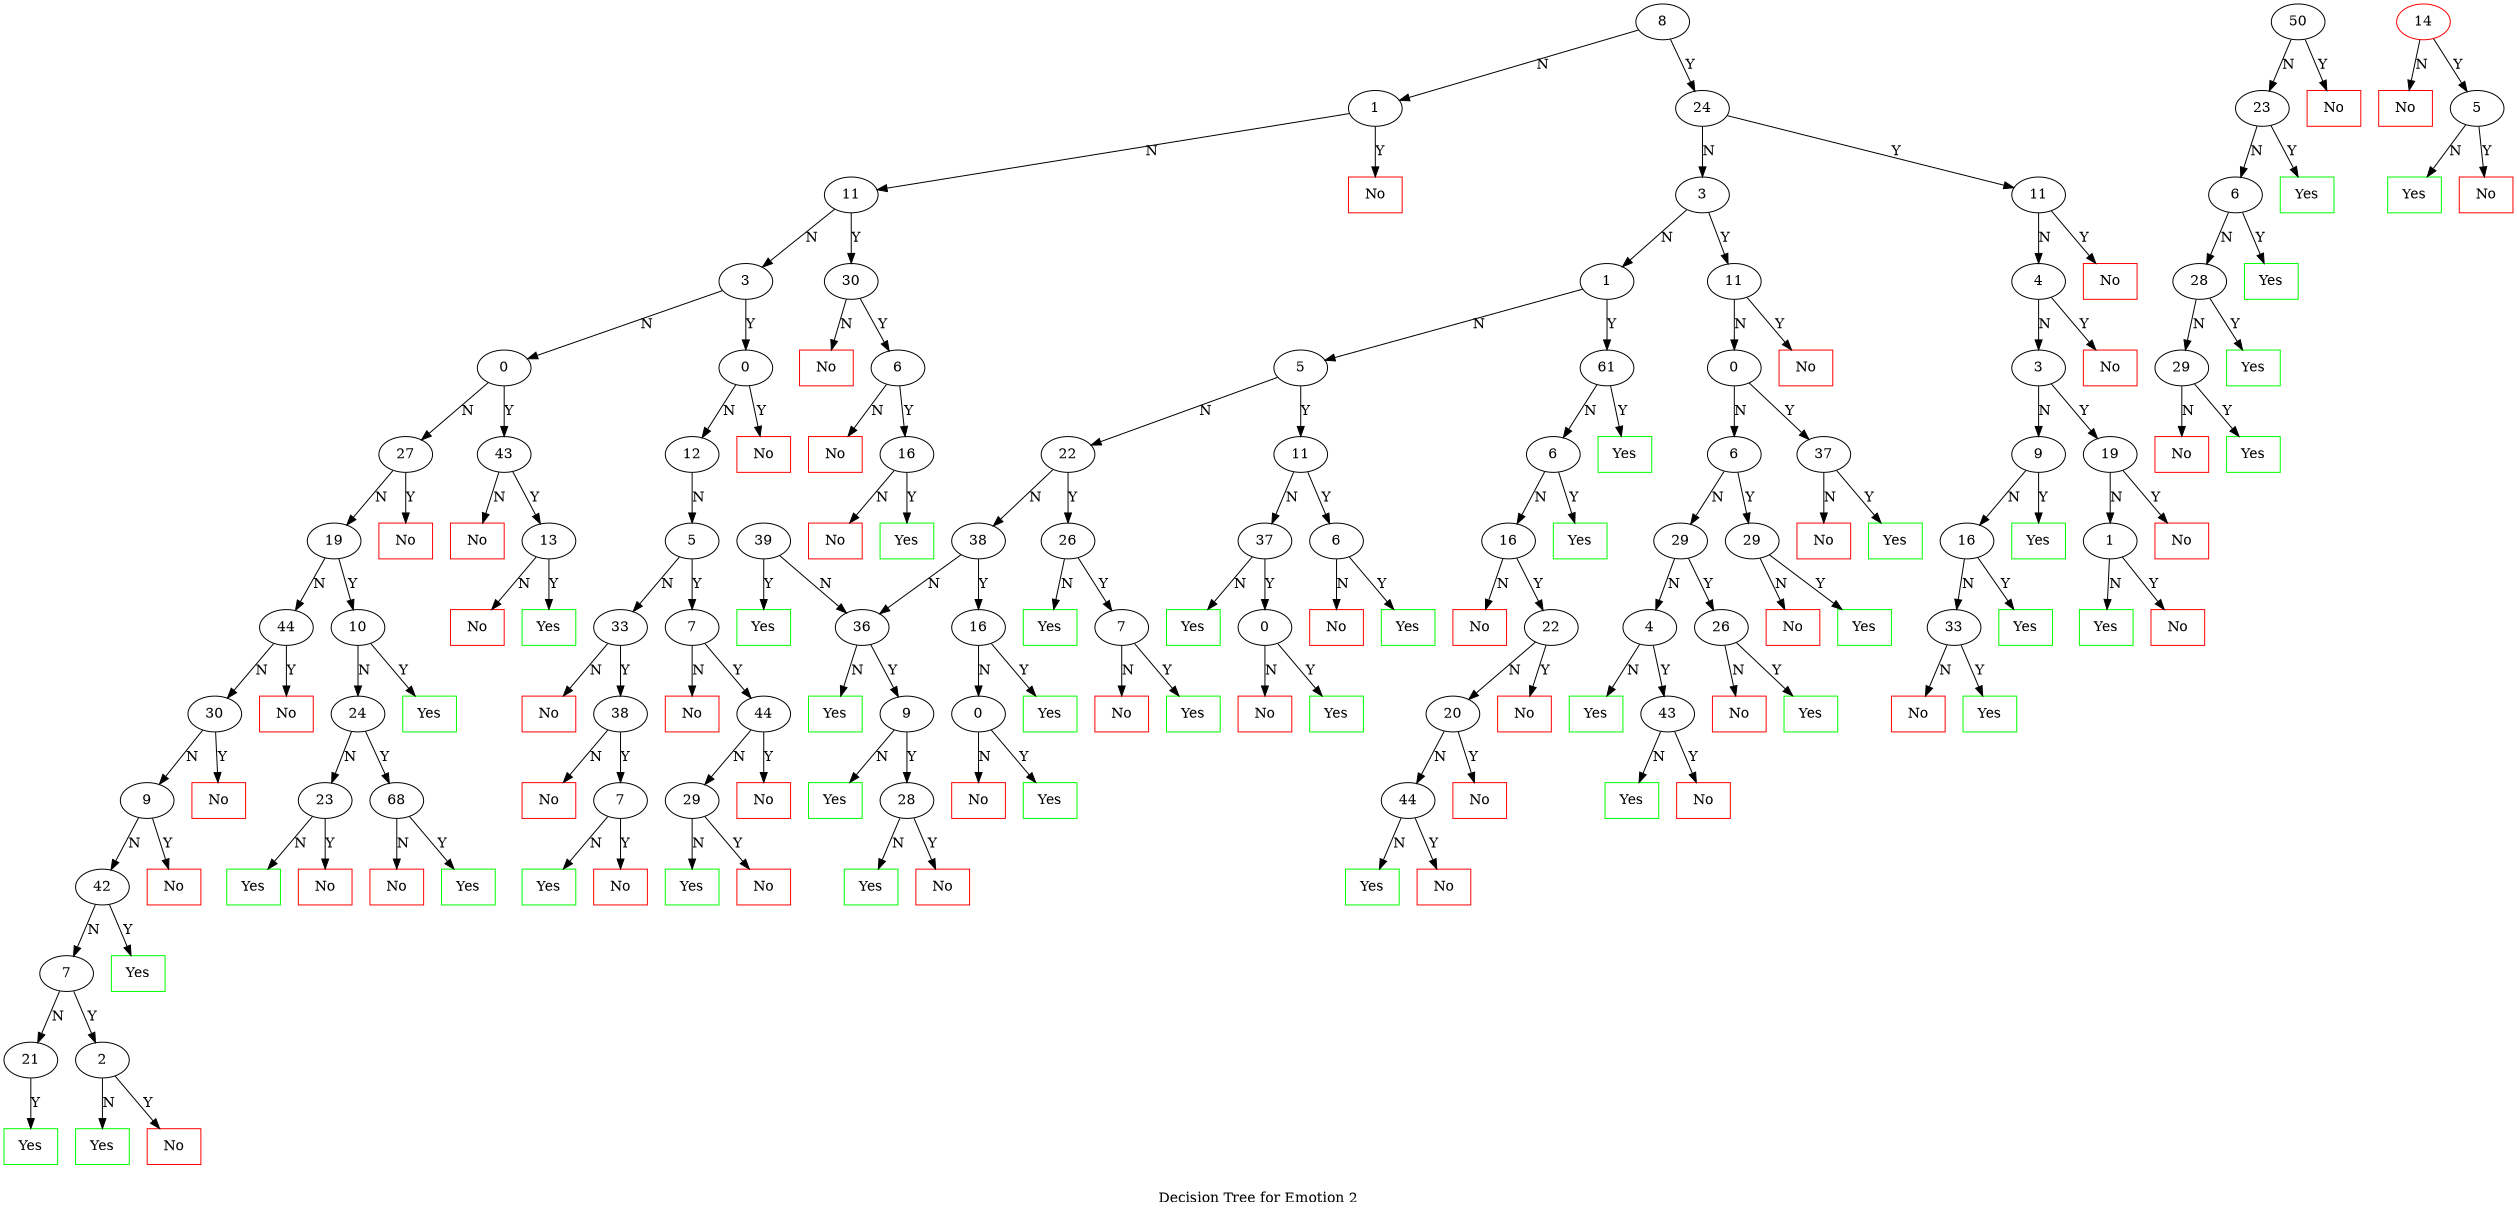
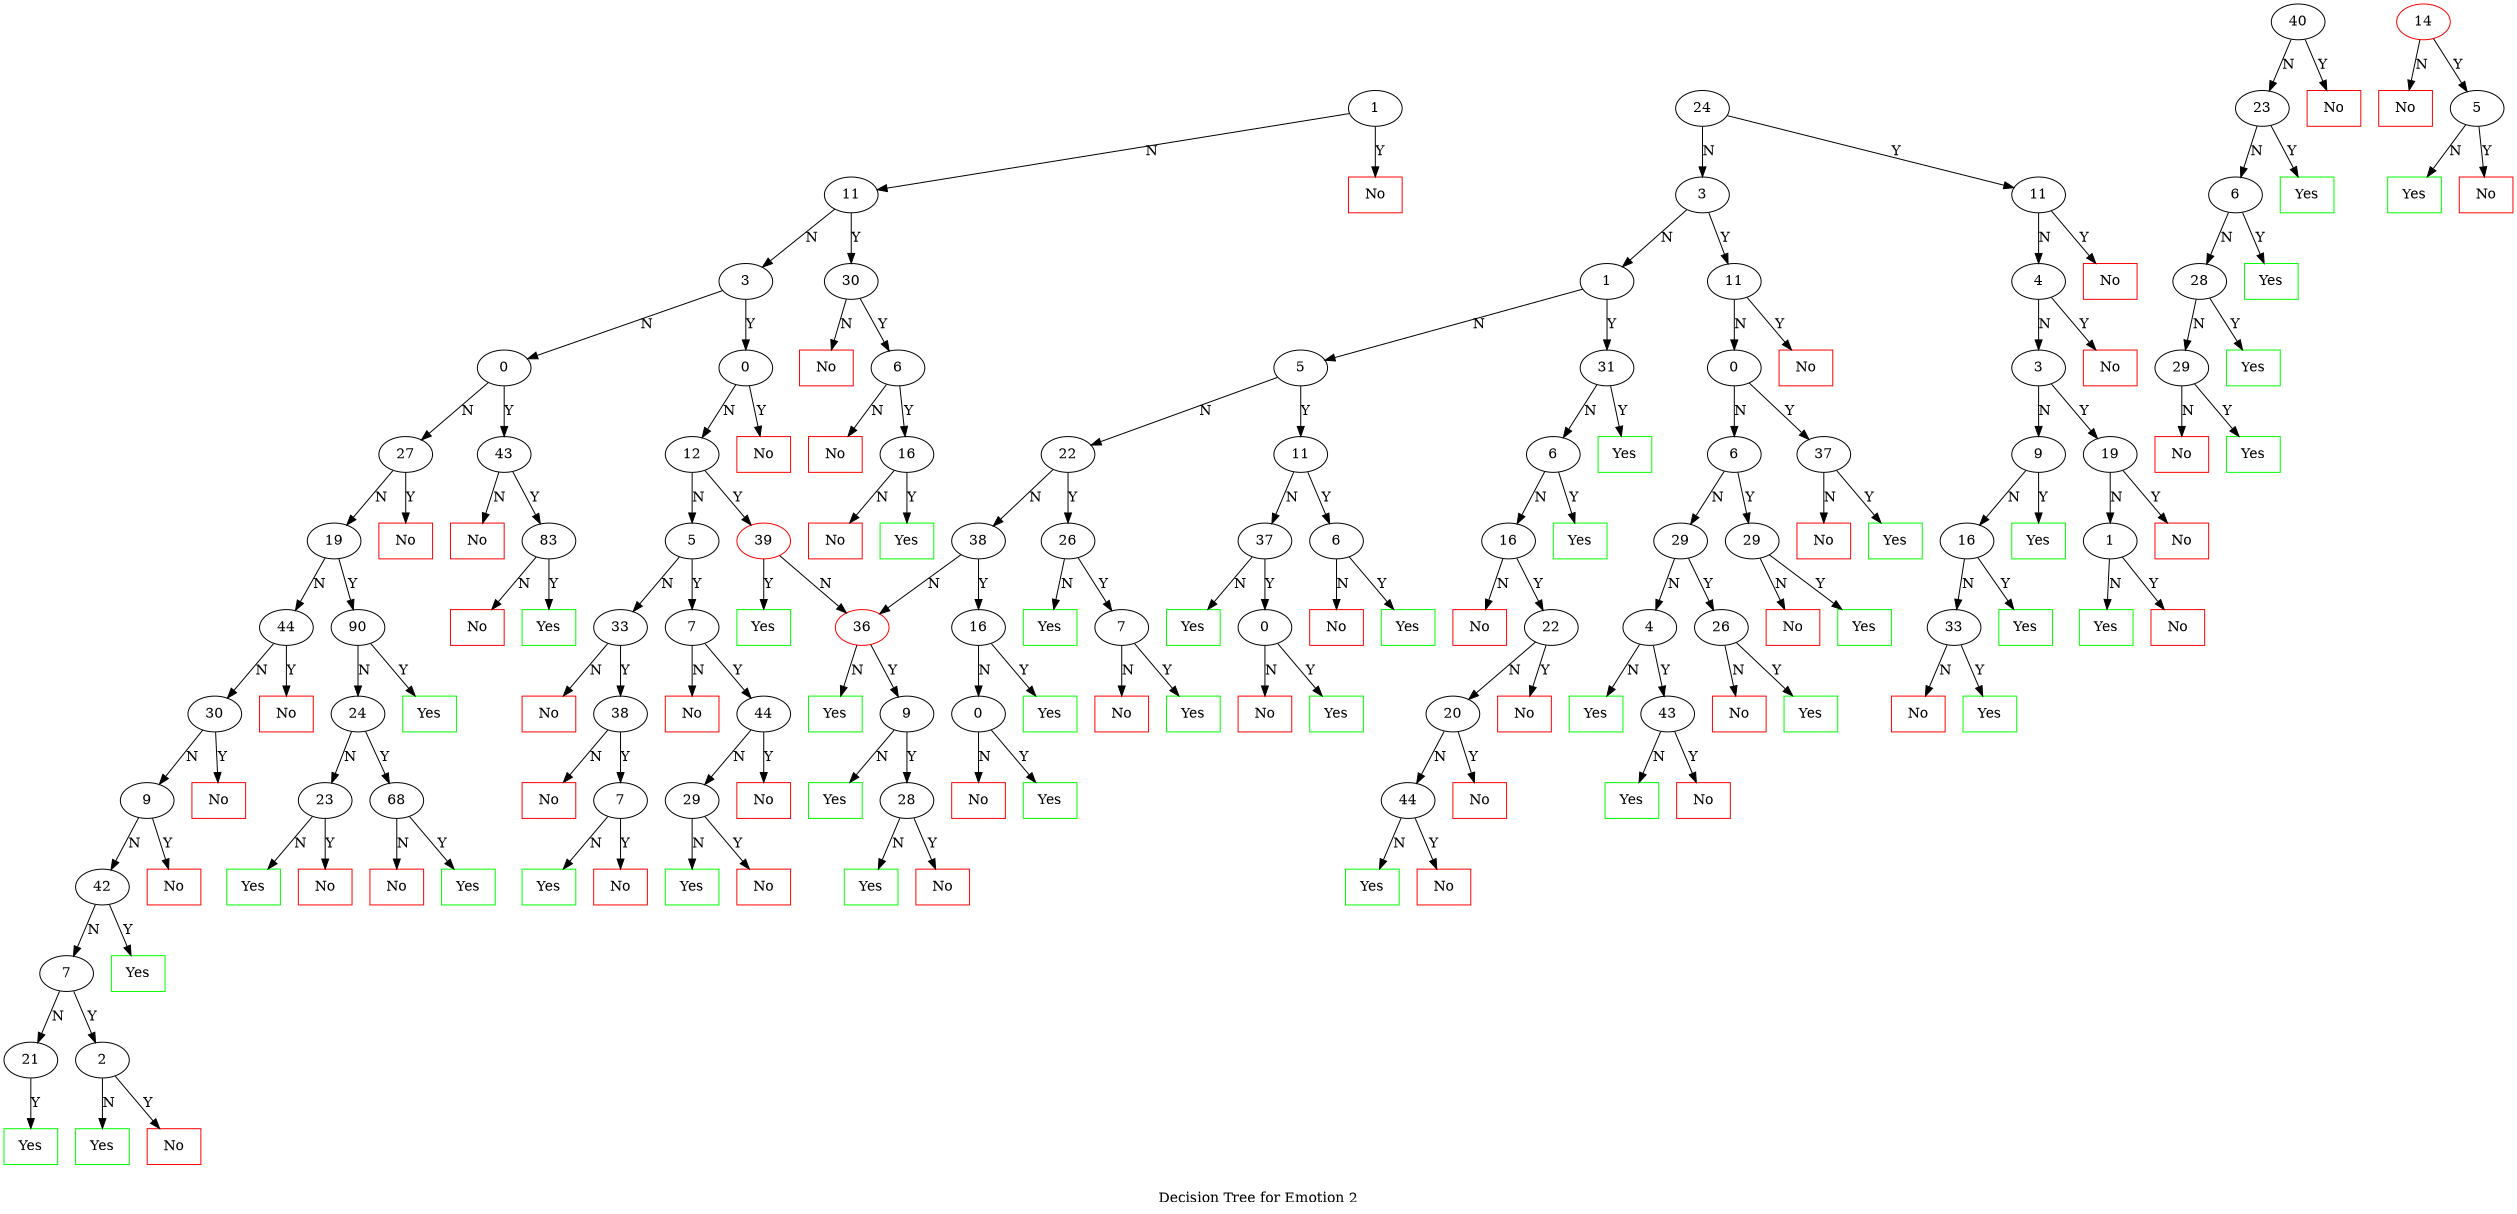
  digraph {
    label="Decision Tree for Emotion 2"
    node [shape=box]
    edge [constraint=true]
-   n1 [label=8 shape=""]
    n2 [label=1 shape=""]
    n3 [label=24 shape=""]
    n4 [label=11 shape=""]
    n5 [color=red label=No]
    n6 [label=3 shape=""]
    n7 [label=11 shape=""]
    n8 [label=3 shape=""]
    n9 [label=30 shape=""]
    n10 [label=0 shape=""]
    n11 [label=0 shape=""]
    n12 [color=red label=No]
    n13 [label=6 shape=""]
    n14 [label=27 shape=""]
    n15 [label=43 shape=""]
    n16 [label=12 shape=""]
    n17 [color=red label=No]
    n18 [label=19 shape=""]
    n19 [color=red label=No]
    n20 [color=red label=No]
-   n21 [label=13 shape=""]
+   n21 [label=83 shape=""]
    n22 [label=44 shape=""]
-   n23 [label=10 shape=""]
+   n23 [label=90 shape=""]
    n24 [label=30 shape=""]
    n25 [color=red label=No]
    n26 [label=24 shape=""]
    n27 [color=green label=Yes]
    n28 [label=9 shape=""]
    n29 [color=red label=No]
    n30 [label=42 shape=""]
    n31 [color=red label=No]
    n32 [label=7 shape=""]
    n33 [color=green label=Yes]
    n34 [label=21 shape=""]
    n35 [label=2 shape=""]
    n36 [color=green label=Yes]
    n37 [color=green label=Yes]
    n38 [color=red label=No]
-   n39 [label=50 shape=""]
+   n39 [label=40 shape=""]
    n40 [label=23 shape=""]
    n41 [color=red label=No]
    n42 [label=6 shape=""]
    n43 [color=green label=Yes]
    n44 [label=28 shape=""]
    n45 [color=green label=Yes]
    n46 [label=29 shape=""]
    n47 [color=green label=Yes]
    n48 [color=red label=No]
    n49 [color=green label=Yes]
    n50 [label=23 shape=""]
    n51 [label=68 shape=""]
    n52 [color=green label=Yes]
    n53 [color=red label=No]
    n54 [color=red label=No]
    n55 [color=green label=Yes]
    n56 [color=red label=No]
    n57 [color=green label=Yes]
    n58 [label=5 shape=""]
-   n59 [label=39 shape=""]
+   n59 [label=39 color=red shape=""]
    n60 [label=33 shape=""]
    n61 [label=7 shape=""]
    n62 [color=green label=Yes]
-   n63 [label=36 shape=""]
+   n63 [label=36 color=red shape=""]
    n64 [color=red label=No]
    n65 [label=38 shape=""]
    n66 [color=red label=No]
    n67 [label=44 shape=""]
    n68 [color=red label=No]
    n69 [label=7 shape=""]
    n70 [color=green label=Yes]
    n71 [color=red label=No]
    n72 [label=29 shape=""]
    n73 [color=red label=No]
    n74 [color=green label=Yes]
    n75 [color=red label=No]
    n76 [color=red label=14 shape=""]
    n77 [color=red label=No]
    n78 [label=5 shape=""]
    n79 [color=green label=Yes]
    n80 [color=red label=No]
    n81 [color=red label=No]
    n82 [label=16 shape=""]
    n83 [color=red label=No]
    n84 [color=green label=Yes]
    n85 [label=1 shape=""]
    n86 [label=11 shape=""]
    n87 [label=4 shape=""]
    n88 [color=red label=No]
    n89 [label=5 shape=""]
-   n90 [label=61 shape=""]
+   n90 [label=31 shape=""]
    n91 [label=0 shape=""]
    n92 [color=red label=No]
    n93 [label=22 shape=""]
    n94 [label=11 shape=""]
    n95 [label=6 shape=""]
    n96 [color=green label=Yes]
    n97 [label=38 shape=""]
    n98 [label=26 shape=""]
    n99 [label=37 shape=""]
    n100 [label=6 shape=""]
    n101 [label=16 shape=""]
    n102 [color=green label=Yes]
    n103 [label=7 shape=""]
    n104 [color=green label=Yes]
    n105 [label=9 shape=""]
    n106 [label=0 shape=""]
    n107 [color=green label=Yes]
    n108 [color=green label=Yes]
    n109 [label=28 shape=""]
    n110 [color=green label=Yes]
    n111 [color=red label=No]
    n112 [color=red label=No]
    n113 [color=green label=Yes]
    n114 [color=red label=No]
    n115 [color=green label=Yes]
    n116 [color=green label=Yes]
    n117 [label=0 shape=""]
    n118 [color=red label=No]
    n119 [color=green label=Yes]
    n120 [color=red label=No]
    n121 [color=green label=Yes]
    n122 [label=16 shape=""]
    n123 [color=green label=Yes]
    n124 [color=red label=No]
    n125 [label=22 shape=""]
    n126 [label=20 shape=""]
    n127 [color=red label=No]
    n128 [label=44 shape=""]
    n129 [color=red label=No]
    n130 [color=green label=Yes]
    n131 [color=red label=No]
    n132 [label=6 shape=""]
    n133 [label=37 shape=""]
    n134 [label=29 shape=""]
    n135 [label=29 shape=""]
    n136 [color=red label=No]
    n137 [color=green label=Yes]
    n138 [label=4 shape=""]
    n139 [label=26 shape=""]
    n140 [color=red label=No]
    n141 [color=green label=Yes]
    n142 [color=green label=Yes]
    n143 [label=43 shape=""]
    n144 [color=red label=No]
    n145 [color=green label=Yes]
    n146 [color=green label=Yes]
    n147 [color=red label=No]
    n148 [label=3 shape=""]
    n149 [color=red label=No]
    n150 [label=9 shape=""]
    n151 [label=19 shape=""]
    n152 [label=16 shape=""]
    n153 [color=green label=Yes]
    n154 [label=1 shape=""]
    n155 [color=red label=No]
    n156 [label=33 shape=""]
    n157 [color=green label=Yes]
    n158 [color=red label=No]
    n159 [color=green label=Yes]
    n160 [color=green label=Yes]
    n161 [color=red label=No]
-   n1 -> n2 [label=N]
-   n1 -> n3 [label=Y]
    n2 -> n4 [label=N]
    n2 -> n5 [label=Y]
    n3 -> n6 [label=N]
    n3 -> n7 [label=Y]
    n4 -> n8 [label=N]
    n4 -> n9 [label=Y]
    n6 -> n85 [label=N]
    n6 -> n86 [label=Y]
    n7 -> n87 [label=N]
    n7 -> n88 [label=Y]
    n8 -> n10 [label=N]
    n8 -> n11 [label=Y]
    n9 -> n12 [label=N]
    n9 -> n13 [label=Y]
    n10 -> n14 [label=N]
    n10 -> n15 [label=Y]
    n11 -> n16 [label=N]
    n11 -> n17 [label=Y]
    n13 -> n81 [label=N]
    n13 -> n82 [label=Y]
    n14 -> n18 [label=N]
    n14 -> n19 [label=Y]
    n15 -> n20 [label=N]
    n15 -> n21 [label=Y]
    n16 -> n58 [label=N]
+   n16 -> n59 [label=Y]
    n18 -> n22 [label=N]
    n18 -> n23 [label=Y]
    n21 -> n56 [label=N]
    n21 -> n57 [label=Y]
    n22 -> n24 [label=N]
    n22 -> n25 [label=Y]
    n23 -> n26 [label=N]
    n23 -> n27 [label=Y]
    n24 -> n28 [label=N]
    n24 -> n29 [label=Y]
    n26 -> n50 [label=N]
    n26 -> n51 [label=Y]
    n28 -> n30 [label=N]
    n28 -> n31 [label=Y]
    n30 -> n32 [label=N]
    n30 -> n33 [label=Y]
    n32 -> n34 [label=N]
    n32 -> n35 [label=Y]
    n34 -> n36 [label=Y]
    n35 -> n37 [label=N]
    n35 -> n38 [label=Y]
    n39 -> n40 [label=N]
    n39 -> n41 [label=Y]
    n40 -> n42 [label=N]
    n40 -> n43 [label=Y]
    n42 -> n44 [label=N]
    n42 -> n45 [label=Y]
    n44 -> n46 [label=N]
    n44 -> n47 [label=Y]
    n46 -> n48 [label=N]
    n46 -> n49 [label=Y]
    n50 -> n52 [label=N]
    n50 -> n53 [label=Y]
    n51 -> n54 [label=N]
    n51 -> n55 [label=Y]
    n58 -> n60 [label=N]
    n58 -> n61 [label=Y]
    n59 -> n62 [label=Y]
    n59 -> n63 [label=N]
    n60 -> n64 [label=N]
    n60 -> n65 [label=Y]
    n61 -> n66 [label=N]
    n61 -> n67 [label=Y]
    n63 -> n104 [label=N]
    n63 -> n105 [label=Y]
    n65 -> n68 [label=N]
    n65 -> n69 [label=Y]
    n67 -> n72 [label=N]
    n67 -> n73 [label=Y]
    n69 -> n70 [label=N]
    n69 -> n71 [label=Y]
    n72 -> n74 [label=N]
    n72 -> n75 [label=Y]
    n76 -> n77 [label=N]
    n76 -> n78 [label=Y]
    n78 -> n79 [label=N]
    n78 -> n80 [label=Y]
    n82 -> n83 [label=N]
    n82 -> n84 [label=Y]
    n85 -> n89 [label=N]
    n85 -> n90 [label=Y]
    n86 -> n91 [label=N]
    n86 -> n92 [label=Y]
    n87 -> n148 [label=N]
    n87 -> n149 [label=Y]
    n89 -> n93 [label=N]
    n89 -> n94 [label=Y]
    n90 -> n95 [label=N]
    n90 -> n96 [label=Y]
    n91 -> n132 [label=N]
    n91 -> n133 [label=Y]
    n93 -> n97 [label=N]
    n93 -> n98 [label=Y]
    n94 -> n99 [label=N]
    n94 -> n100 [label=Y]
    n95 -> n122 [label=N]
    n95 -> n123 [label=Y]
    n97 -> n63 [label=N]
    n97 -> n101 [label=Y]
    n98 -> n102 [label=N]
    n98 -> n103 [label=Y]
    n99 -> n116 [label=N]
    n99 -> n117 [label=Y]
    n100 -> n118 [label=N]
    n100 -> n119 [label=Y]
    n101 -> n106 [label=N]
    n101 -> n107 [label=Y]
    n103 -> n114 [label=N]
    n103 -> n115 [label=Y]
    n105 -> n108 [label=N]
    n105 -> n109 [label=Y]
    n106 -> n112 [label=N]
    n106 -> n113 [label=Y]
    n109 -> n110 [label=N]
    n109 -> n111 [label=Y]
    n117 -> n120 [label=N]
    n117 -> n121 [label=Y]
    n122 -> n124 [label=N]
    n122 -> n125 [label=Y]
    n125 -> n126 [label=N]
    n125 -> n127 [label=Y]
    n126 -> n128 [label=N]
    n126 -> n129 [label=Y]
    n128 -> n130 [label=N]
    n128 -> n131 [label=Y]
    n132 -> n134 [label=N]
    n132 -> n135 [label=Y]
    n133 -> n136 [label=N]
    n133 -> n137 [label=Y]
    n134 -> n138 [label=N]
    n134 -> n139 [label=Y]
    n135 -> n140 [label=N]
    n135 -> n141 [label=Y]
    n138 -> n142 [label=N]
    n138 -> n143 [label=Y]
    n139 -> n144 [label=N]
    n139 -> n145 [label=Y]
    n143 -> n146 [label=N]
    n143 -> n147 [label=Y]
    n148 -> n150 [label=N]
    n148 -> n151 [label=Y]
    n150 -> n152 [label=N]
    n150 -> n153 [label=Y]
    n151 -> n154 [label=N]
    n151 -> n155 [label=Y]
    n152 -> n156 [label=N]
    n152 -> n157 [label=Y]
    n154 -> n160 [label=N]
    n154 -> n161 [label=Y]
    n156 -> n158 [label=N]
    n156 -> n159 [label=Y]
  }
